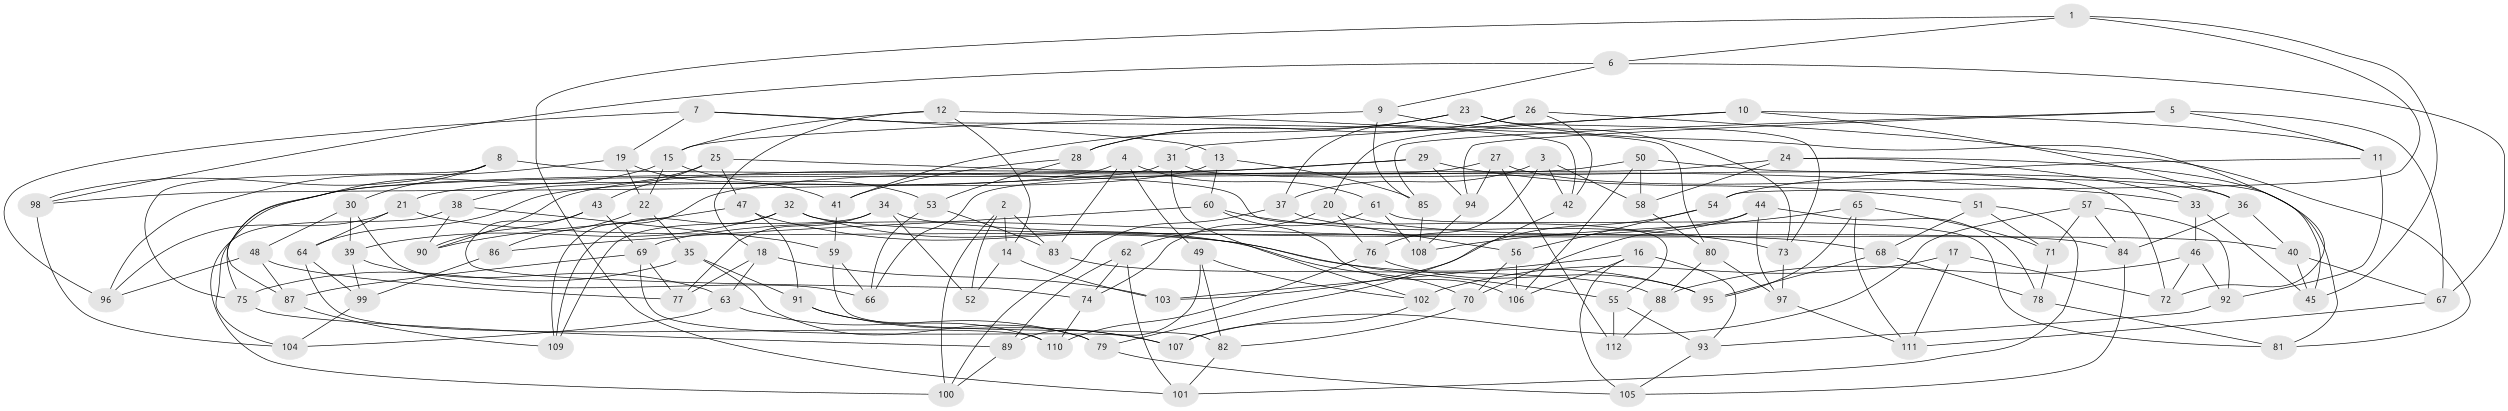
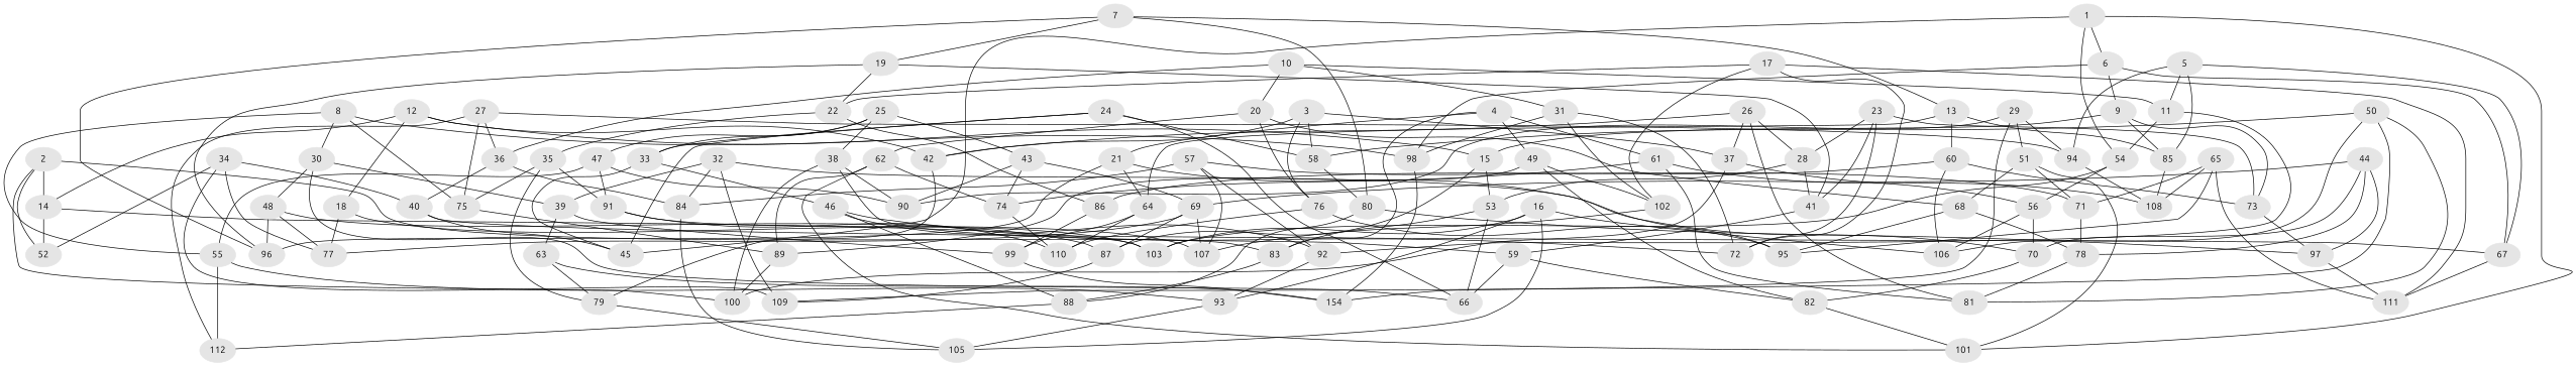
  graph {
    fontname=Ubuntu
    node [color=gray90 fontname=Ubuntu style=filled]
    edge [fontname=Ubuntu]
    1
    6
    45
    54
    101
    67
    9
    98
    103
    56
    2
    14
    52
    83
    100
    88
    3
    37
    42
    58
    76
    79
    80
    95
    110
    4
    21
    49
    61
    96
    64
    102
    82
    89
    81
    74
    108
    5
    11
    85
    94
    92
    111
    15
    73
-   104
+   104 [label=154]
    7
    13
    19
    60
    22
    41
    97
    8
    30
    55
    75
    66
    39
    48
    93
    112
    53
    87
    10
    20
    31
    36
    62
    68
    72
    84
    40
    12
    18
    63
    77
    106
    86
    99
    109
    16
    105
    17
    35
    107
    59
    78
    91
    23
    28
    24
    33
    46
    25
    38
    43
    47
    90
    69
    26
    27
    29
    51
    71
    32
    70
    34
    44
    50
    57
    65
    1 -- 6
    1 -- 45
    1 -- 54
    1 -- 101
    6 -- 67
    6 -- 9
    6 -- 98
    54 -- 103
    54 -- 56
    67 -- 111
    9 -- 85
    9 -- 15
    9 -- 73
    98 -- 104
    56 -- 106
    56 -- 70
    2 -- 14
    2 -- 52
    2 -- 83
    2 -- 100
    14 -- 103
    14 -- 52
    83 -- 88
    88 -- 112
    3 -- 37
    3 -- 42
    3 -- 58
    3 -- 76
    37 -- 56
    37 -- 100
    42 -- 79
    58 -- 80
    76 -- 95
    76 -- 110
    79 -- 105
    80 -- 88
    80 -- 97
    4 -- 83
    4 -- 21
    4 -- 49
    4 -- 61
    21 -- 95
    21 -- 96
    21 -- 64
    49 -- 102
    49 -- 82
    49 -- 89
    61 -- 81
    61 -- 74
    61 -- 108
    64 -- 110
    64 -- 99
    102 -- 107
    82 -- 101
    89 -- 100
    74 -- 110
    5 -- 67
    5 -- 11
    5 -- 85
    5 -- 94
    11 -- 54
    11 -- 92
    85 -- 108
    94 -- 108
    92 -- 93
    15 -- 53
    15 -- 87
    73 -- 97
    7 -- 80
    7 -- 96
    7 -- 13
    7 -- 19
    13 -- 64
    13 -- 85
    13 -- 60
    19 -- 96
    19 -- 22
    19 -- 41
    60 -- 73
    60 -- 106
    60 -- 86
    22 -- 86
    22 -- 35
    41 -- 59
    97 -- 111
    8 -- 98
    8 -- 30
    8 -- 55
    8 -- 75
    30 -- 66
    30 -- 39
    30 -- 48
    55 -- 93
    55 -- 112
    75 -- 89
    39 -- 63
    39 -- 99
    48 -- 96
    48 -- 87
    48 -- 77
    93 -- 105
    53 -- 83
    53 -- 66
    87 -- 109
    10 -- 11
    10 -- 20
    10 -- 31
    10 -- 36
    20 -- 76
    20 -- 62
    20 -- 68
    31 -- 98
    31 -- 102
    31 -- 72
    36 -- 84
    36 -- 40
    62 -- 101
    62 -- 89
    62 -- 74
    68 -- 95
    68 -- 78
    84 -- 105
    40 -- 45
    40 -- 67
    12 -- 14
    12 -- 42
    12 -- 15
    12 -- 18
    18 -- 103
-   18 -- 63
    18 -- 77
    63 -- 79
    63 -- 104
    86 -- 99
    99 -- 104
    16 -- 103
    16 -- 93
    16 -- 106
    16 -- 105
    17 -- 102
    17 -- 111
-   15 -- 22
+   17 -- 22
    17 -- 72
    35 -- 79
    35 -- 75
    35 -- 91
    59 -- 82
    59 -- 66
    78 -- 81
    91 -- 110
    91 -- 107
    23 -- 73
    23 -- 41
    23 -- 72
    23 -- 28
    28 -- 41
    28 -- 53
    24 -- 45
    24 -- 58
    24 -- 66
    24 -- 33
    33 -- 45
    33 -- 46
    46 -- 88
    46 -- 92
    46 -- 72
    25 -- 33
    25 -- 38
    25 -- 43
    25 -- 47
    38 -- 100
    38 -- 59
    38 -- 90
    43 -- 74
    43 -- 90
    43 -- 69
    47 -- 55
    47 -- 91
    47 -- 90
    69 -- 87
    69 -- 77
    69 -- 107
    26 -- 37
    26 -- 42
    26 -- 81
    26 -- 28
    27 -- 94
    27 -- 75
    27 -- 112
    27 -- 36
    29 -- 94
    29 -- 109
    29 -- 90
    29 -- 51
    51 -- 101
    51 -- 68
    51 -- 71
    71 -- 78
    32 -- 39
    32 -- 84
    32 -- 109
    32 -- 70
    70 -- 82
    34 -- 52
    34 -- 40
    34 -- 77
    34 -- 109
    44 -- 97
    44 -- 78
    44 -- 69
    44 -- 70
    50 -- 58
    50 -- 81
    50 -- 104
    50 -- 106
    57 -- 92
    57 -- 84
    57 -- 107
    57 -- 71
    65 -- 95
    65 -- 108
    65 -- 111
    65 -- 71
  }
